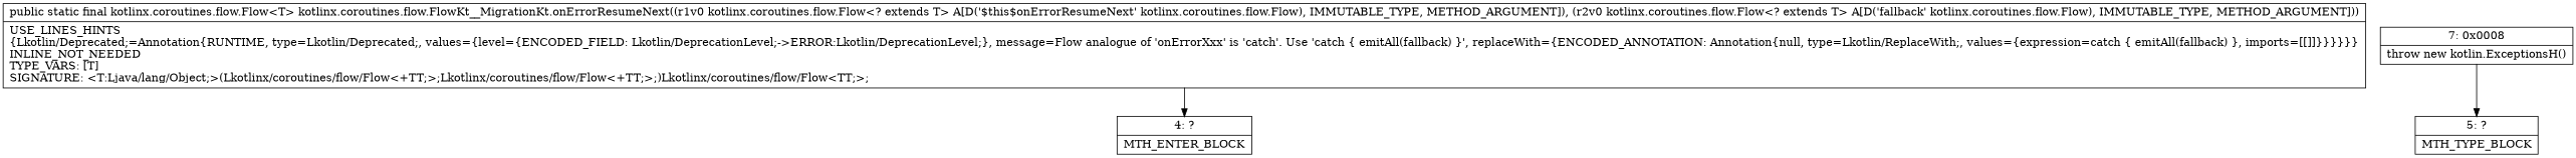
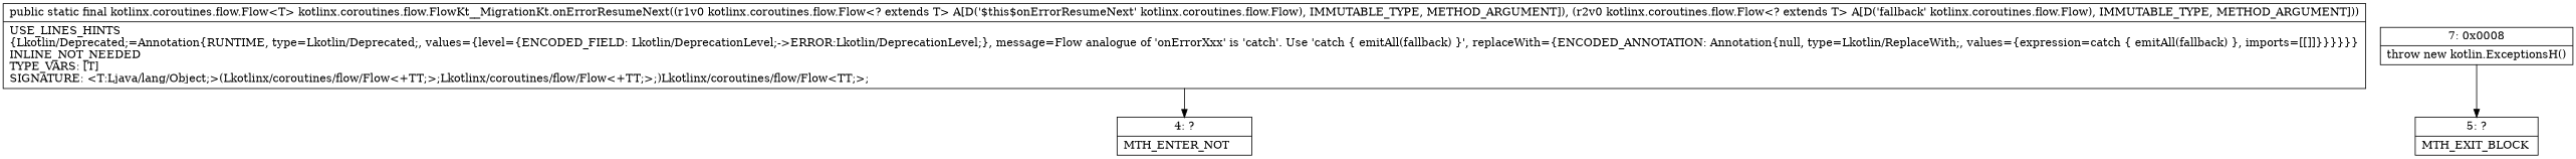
  digraph {
    node [shape=record]
-   n1 [label="{4\:\ ?|MTH_ENTER_BLOCK\l}"]
+   n1 [label="{4\:\ ?|MTH_ENTER_NOT\l}"]
    n2 [label="{7\:\ 0x0008|throw new kotlin.ExceptionsH()\l}"]
-   n3 [label="{5\:\ ?|MTH_TYPE_BLOCK\l}"]
+   n3 [label="{5\:\ ?|MTH_EXIT_BLOCK\l}"]
    n4 [label="{public static final kotlinx.coroutines.flow.Flow\<T\> kotlinx.coroutines.flow.FlowKt__MigrationKt.onErrorResumeNext((r1v0 kotlinx.coroutines.flow.Flow\<? extends T\> A[D('$this$onErrorResumeNext' kotlinx.coroutines.flow.Flow), IMMUTABLE_TYPE, METHOD_ARGUMENT]), (r2v0 kotlinx.coroutines.flow.Flow\<? extends T\> A[D('fallback' kotlinx.coroutines.flow.Flow), IMMUTABLE_TYPE, METHOD_ARGUMENT]))  | USE_LINES_HINTS\l\{Lkotlin\/Deprecated;=Annotation\{RUNTIME, type=Lkotlin\/Deprecated;, values=\{level=\{ENCODED_FIELD: Lkotlin\/DeprecationLevel;\-\>ERROR:Lkotlin\/DeprecationLevel;\}, message=Flow analogue of 'onErrorXxx' is 'catch'. Use 'catch \{ emitAll(fallback) \}', replaceWith=\{ENCODED_ANNOTATION: Annotation\{null, type=Lkotlin\/ReplaceWith;, values=\{expression=catch \{ emitAll(fallback) \}, imports=[[]]\}\}\}\}\}\}\lINLINE_NOT_NEEDED\lTYPE_VARS: [T]\lSIGNATURE: \<T:Ljava\/lang\/Object;\>(Lkotlinx\/coroutines\/flow\/Flow\<+TT;\>;Lkotlinx\/coroutines\/flow\/Flow\<+TT;\>;)Lkotlinx\/coroutines\/flow\/Flow\<TT;\>;\l}"]
    n2 -> n3
    n4 -> n1
  }
